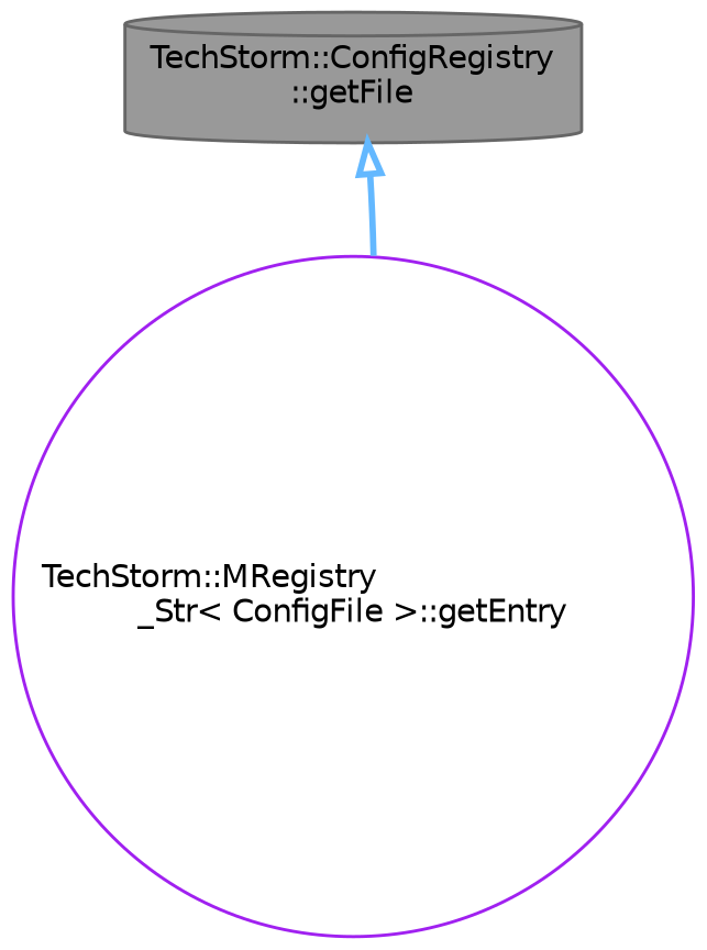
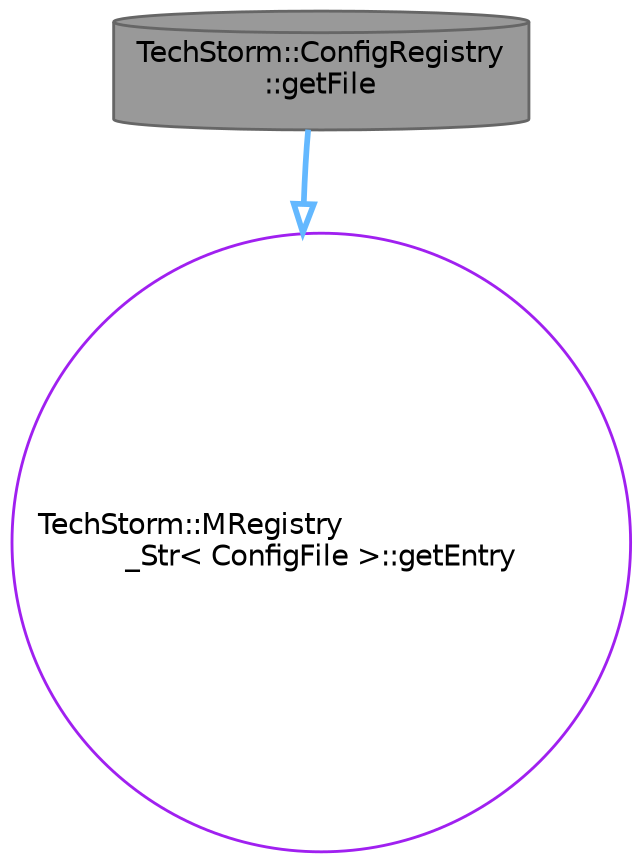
  digraph {
    rankdir=TB
    node [fontname=Helvetica fontsize=10 style=filled]
    n1 [color=gray40 fillcolor=grey60 fontcolor=black height=0.2 label="TechStorm::ConfigRegistry\l::getFile" shape=cylinder width=0.4]
    n2 [color=purple fillcolor=white height=0.2 label="TechStorm::MRegistry\l_Str\< ConfigFile \>::getEntry" shape=circle width=0.4]
-   n2 -> n1 [color=steelblue1 fontname=Helvetica fontsize=10 labelfontname=Helvetica labelfontsize=10 style=bold arrowhead=onormal]
+   n1 -> n2 [color=steelblue1 fontname=Helvetica fontsize=10 labelfontname=Helvetica labelfontsize=10 style=bold arrowhead=onormal]
  }
